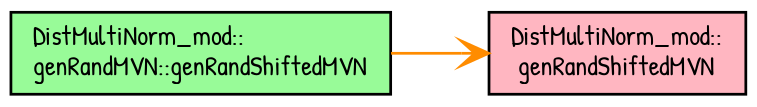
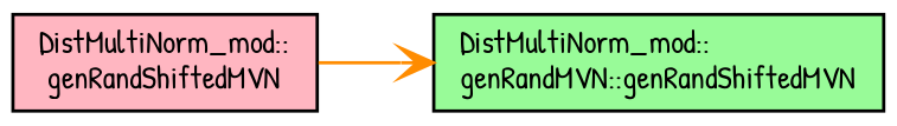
  digraph {
    rankdir=LR
    fontname="Patrick Hand"
    node [color=black fontname="Patrick Hand" fontsize=10 shape=record style=filled]
    n1 [fillcolor=palegreen fontcolor=black height=0.2 label="DistMultiNorm_mod::\lgenRandMVN::genRandShiftedMVN" width=0.4]
    n2 [fillcolor=lightpink height=0.2 label="DistMultiNorm_mod::\lgenRandShiftedMVN" width=0.4]
-   n1 -> n2 [color=darkorange fontname="Patrick Hand" fontsize=10 labelfontname=Helvetica labelfontsize=10 style=solid arrowhead=vee]
+   n2 -> n1 [color=darkorange fontname="Patrick Hand" fontsize=10 labelfontname=Helvetica labelfontsize=10 style=solid arrowhead=vee]
  }
